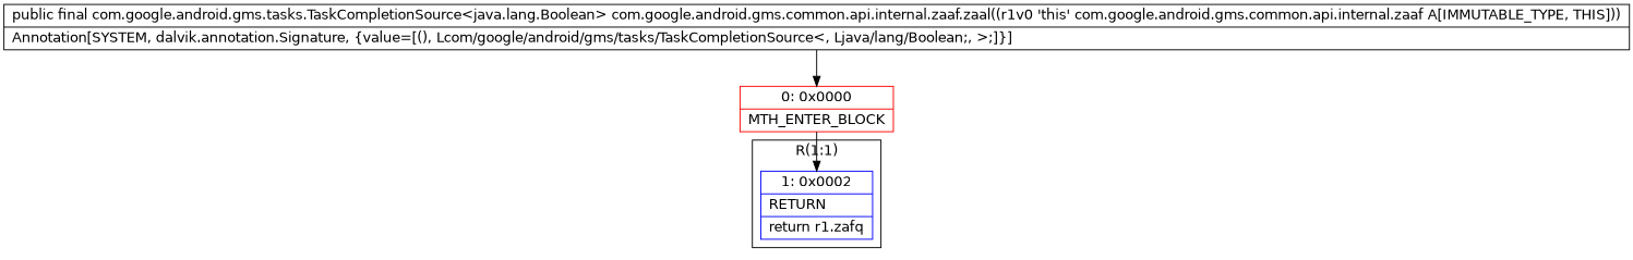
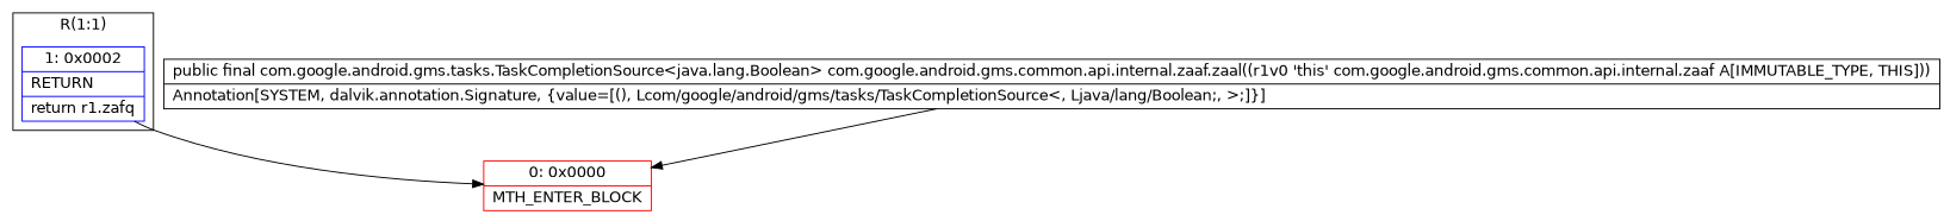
  digraph {
    fontname="DejaVu Sans"
    node [shape=record fontname="DejaVu Sans"]
    edge [fontname="DejaVu Sans"]
    n1 [color=blue label="{1\:\ 0x0002|RETURN\l|return r1.zafq\l}"]
    n2 [color=red label="{0\:\ 0x0000|MTH_ENTER_BLOCK\l}"]
    n3 [label="{public final com.google.android.gms.tasks.TaskCompletionSource\<java.lang.Boolean\> com.google.android.gms.common.api.internal.zaaf.zaal((r1v0 'this' com.google.android.gms.common.api.internal.zaaf A[IMMUTABLE_TYPE, THIS]))  | Annotation[SYSTEM, dalvik.annotation.Signature, \{value=[(), Lcom\/google\/android\/gms\/tasks\/TaskCompletionSource\<, Ljava\/lang\/Boolean;, \>;]\}]\l}"]
    subgraph cluster_1 {
      label="R(1:1)"
      n1
    }
-   n2 -> n1
+   n1 -> n2
    n3 -> n2
  }
